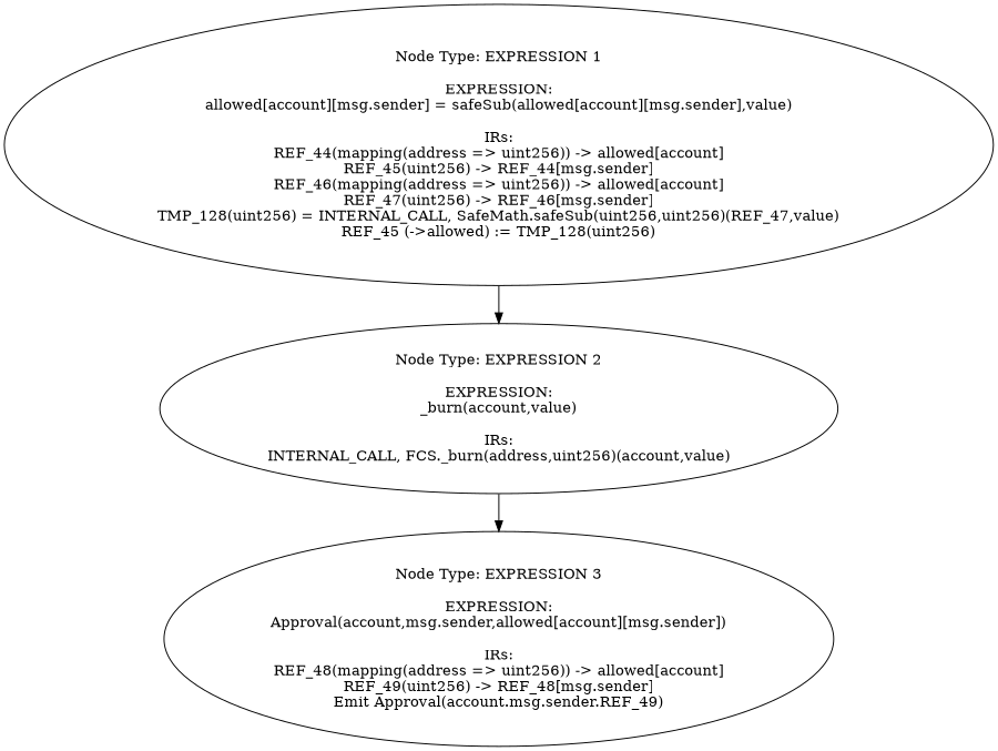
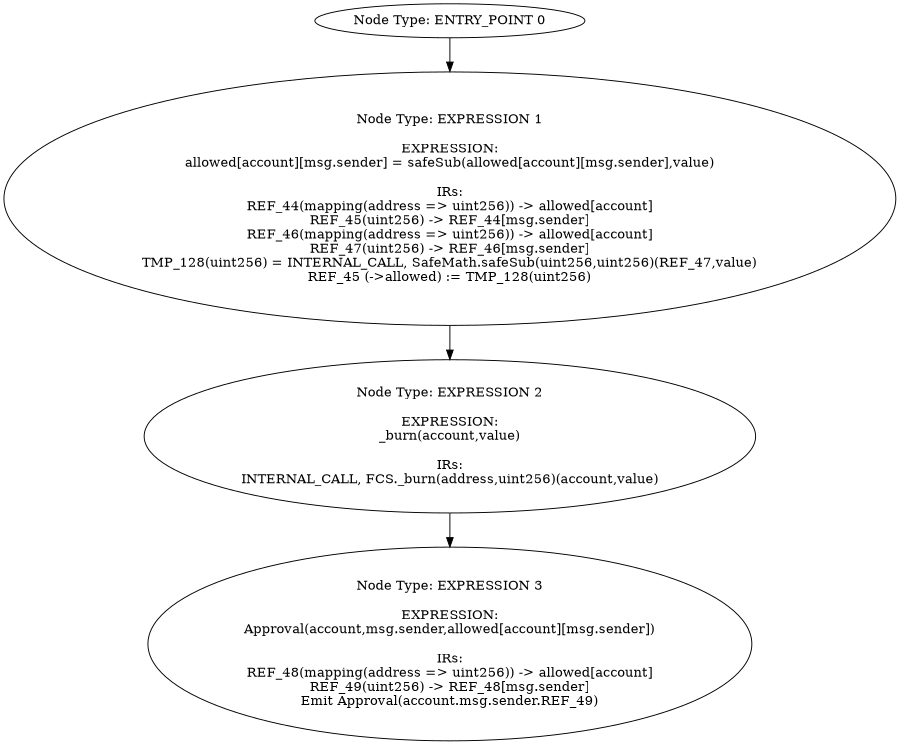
  digraph {
+   n1 [label="Node Type: ENTRY_POINT 0\n"]
    n2 [label="Node Type: EXPRESSION 1\n\nEXPRESSION:\nallowed[account][msg.sender] = safeSub(allowed[account][msg.sender],value)\n\nIRs:\nREF_44(mapping(address => uint256)) -> allowed[account]\nREF_45(uint256) -> REF_44[msg.sender]\nREF_46(mapping(address => uint256)) -> allowed[account]\nREF_47(uint256) -> REF_46[msg.sender]\nTMP_128(uint256) = INTERNAL_CALL, SafeMath.safeSub(uint256,uint256)(REF_47,value)\nREF_45 (->allowed) := TMP_128(uint256)"]
    n3 [label="Node Type: EXPRESSION 2\n\nEXPRESSION:\n_burn(account,value)\n\nIRs:\nINTERNAL_CALL, FCS._burn(address,uint256)(account,value)"]
    n4 [label="Node Type: EXPRESSION 3\n\nEXPRESSION:\nApproval(account,msg.sender,allowed[account][msg.sender])\n\nIRs:\nREF_48(mapping(address => uint256)) -> allowed[account]\nREF_49(uint256) -> REF_48[msg.sender]\nEmit Approval(account.msg.sender.REF_49)"]
+   n1 -> n2
    n2 -> n3
    n3 -> n4
  }
